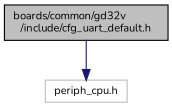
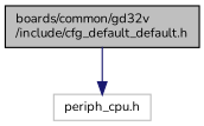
  digraph {
    fontname=Nunito
    node [fontname=Nunito fontsize=10 shape=record style=filled]
-   n1 [color=black fillcolor=grey75 fontcolor=black height=0.2 label="boards/common/gd32v\l/include/cfg_uart_default.h" width=0.4]
+   n1 [color=black fillcolor=grey75 fontcolor=black height=0.2 label="boards/common/gd32v\l/include/cfg_default_default.h" width=0.4]
    n2 [color=grey75 fillcolor=white height=0.2 label="periph_cpu.h" width=0.4]
    n1 -> n2 [color=midnightblue fontname=Nunito fontsize=10 labelfontname=Helvetica labelfontsize=10 style=solid]
  }
